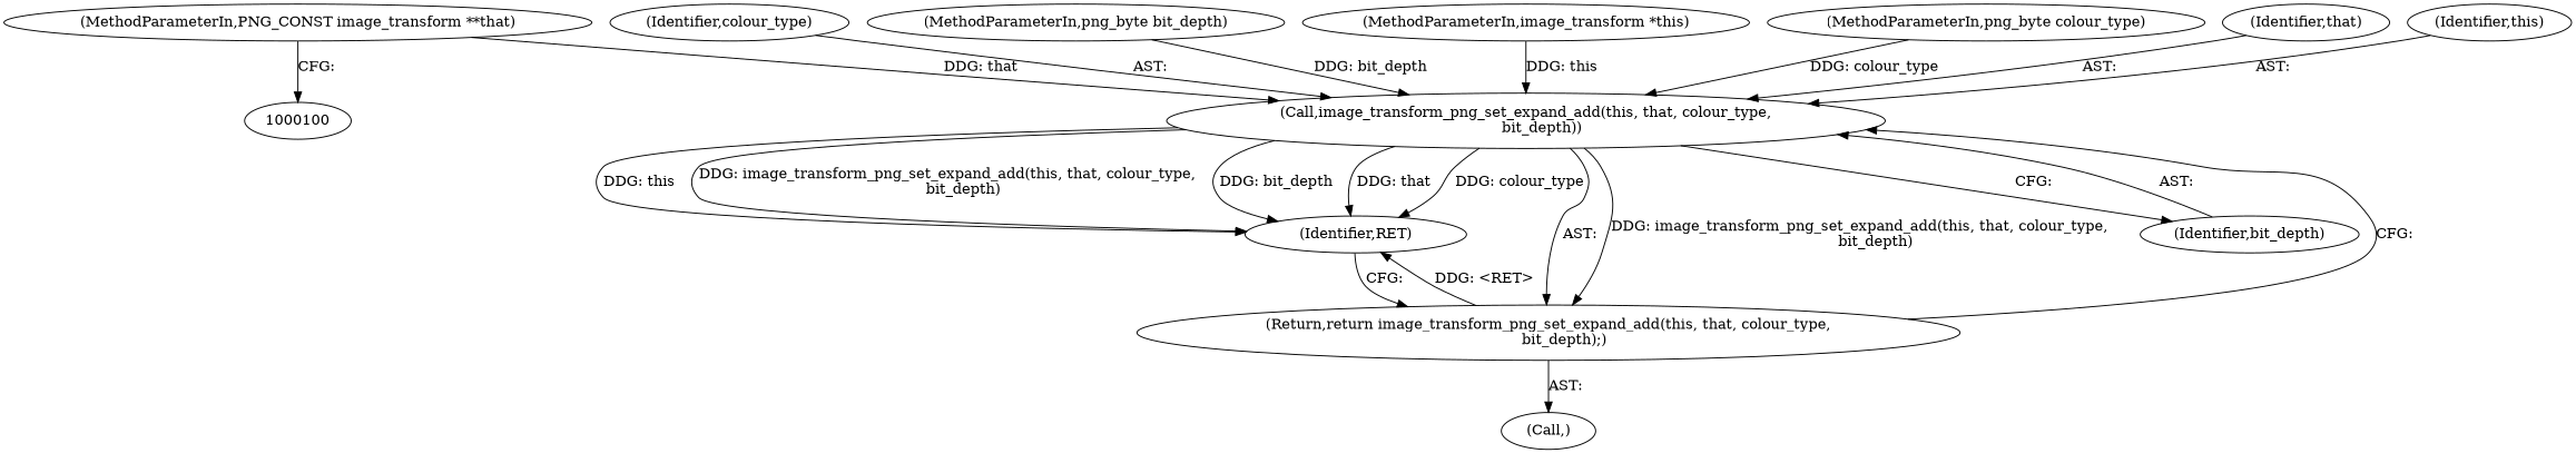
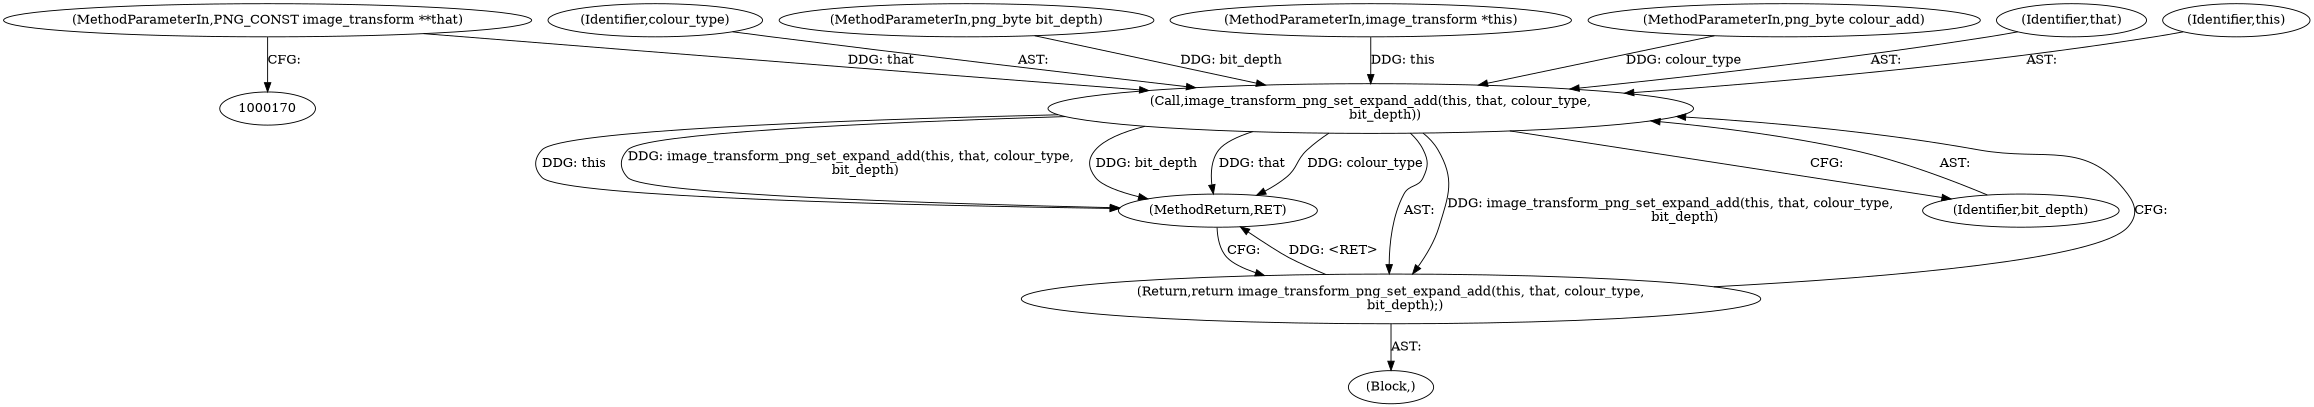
  digraph {
    n1 [label="(MethodParameterIn,PNG_CONST image_transform **that)"]
    n2 [label="(Call,image_transform_png_set_expand_add(this, that, colour_type,\n       bit_depth))"]
-   1000100
-   n4 [label="(Identifier,RET)"]
+   1000100 [label=1000170]
+   n4 [label="(MethodReturn,RET)"]
    n5 [label="(Return,return image_transform_png_set_expand_add(this, that, colour_type,\n       bit_depth);)"]
    n6 [label="(Identifier,bit_depth)"]
-   n7 [label="(Call,)"]
+   n7 [label="(Block,)"]
    n8 [label="(Identifier,colour_type)"]
    n9 [label="(MethodParameterIn,png_byte bit_depth)"]
    n10 [label="(MethodParameterIn,image_transform *this)"]
-   n11 [label="(MethodParameterIn,png_byte colour_type)"]
+   n11 [label="(MethodParameterIn,png_byte colour_add)"]
    n12 [label="(Identifier,that)"]
    n13 [label="(Identifier,this)"]
    n1 -> n2 [label="DDG: that"]
    n1 -> 1000100 [label="CFG: "]
    n2 -> n4 [label="DDG: this"]
    n2 -> n4 [label="DDG: image_transform_png_set_expand_add(this, that, colour_type,\n       bit_depth)"]
    n2 -> n4 [label="DDG: bit_depth"]
    n2 -> n4 [label="DDG: that"]
    n2 -> n4 [label="DDG: colour_type"]
    n2 -> n5 [label="AST: "]
    n2 -> n5 [label="DDG: image_transform_png_set_expand_add(this, that, colour_type,\n       bit_depth)"]
    n2 -> n6 [label="CFG: "]
    n4 -> n5 [label="CFG: "]
    n5 -> n2 [label="CFG: "]
    n5 -> n4 [label="DDG: <RET>"]
    n5 -> n7 [label="AST: "]
    n6 -> n2 [label="AST: "]
    n8 -> n2 [label="AST: "]
    n9 -> n2 [label="DDG: bit_depth"]
    n10 -> n2 [label="DDG: this"]
    n11 -> n2 [label="DDG: colour_type"]
    n12 -> n2 [label="AST: "]
    n13 -> n2 [label="AST: "]
  }
